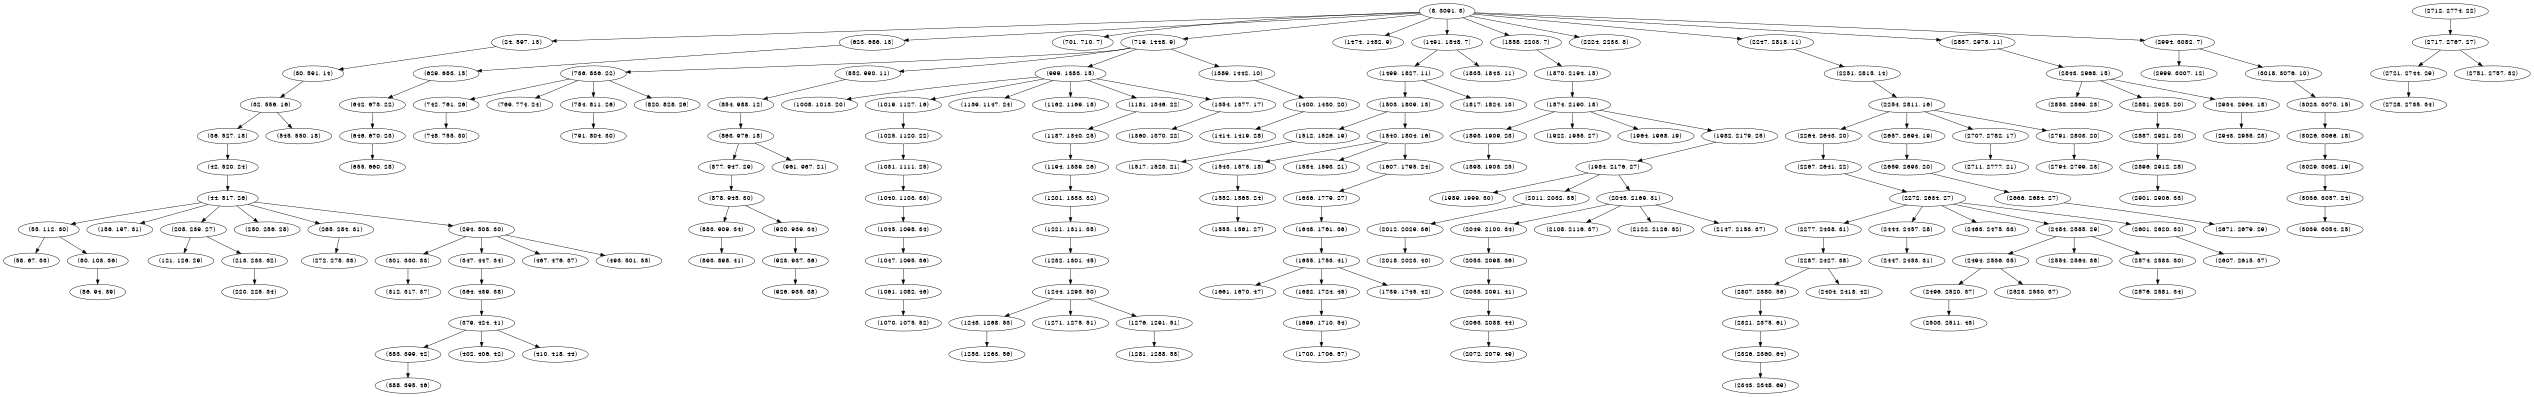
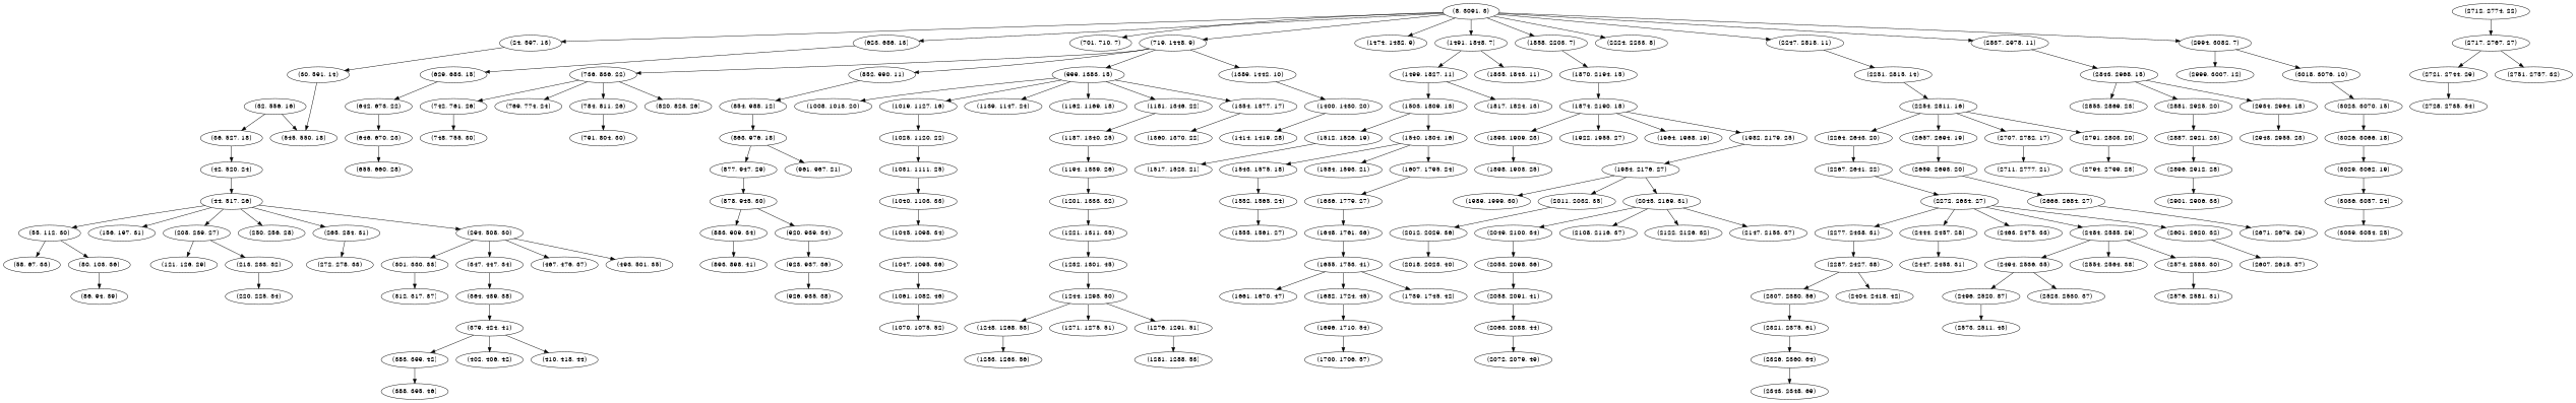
  digraph {
    "(8, 3091, 3)"
    "(24, 597, 13)"
    "(623, 686, 13)"
    "(701, 710, 7)"
    "(719, 1448, 9)"
    "(1474, 1482, 9)"
    "(1491, 1848, 7)"
    "(1858, 2203, 7)"
    "(2224, 2233, 8)"
    "(2247, 2818, 11)"
    "(2837, 2978, 11)"
    "(2994, 3082, 7)"
    "(30, 591, 14)"
    "(629, 683, 15)"
    "(736, 836, 22)"
    "(852, 990, 11)"
    "(999, 1383, 15)"
    "(1389, 1442, 10)"
    "(1499, 1827, 11)"
    "(1835, 1843, 11)"
    "(1870, 2194, 15)"
    "(2251, 2815, 14)"
    "(2843, 2968, 15)"
    "(2999, 3007, 12)"
    "(3018, 3076, 10)"
    "(32, 556, 16)"
    "(36, 527, 18)"
    "(545, 550, 18)"
    "(42, 520, 24)"
    "(44, 517, 26)"
    "(55, 112, 30)"
    "(156, 197, 31)"
    "(208, 239, 27)"
    "(250, 256, 28)"
    "(265, 284, 31)"
    "(294, 508, 30)"
    "(58, 67, 33)"
    "(80, 103, 36)"
    "(121, 126, 29)"
    "(213, 233, 32)"
    "(272, 278, 33)"
    "(301, 330, 33)"
    "(347, 447, 34)"
    "(467, 476, 37)"
    "(493, 501, 35)"
    "(86, 94, 39)"
    "(220, 225, 34)"
    "(312, 317, 37)"
    "(364, 439, 38)"
    "(379, 424, 41)"
    "(383, 399, 42)"
    "(402, 406, 42)"
    "(410, 418, 44)"
    "(388, 395, 46)"
    "(642, 673, 22)"
    "(646, 670, 23)"
    "(655, 660, 28)"
    "(742, 761, 26)"
    "(769, 774, 24)"
    "(784, 811, 26)"
    "(820, 828, 26)"
    "(854, 988, 12)"
    "(1008, 1013, 20)"
    "(1019, 1127, 16)"
    "(1139, 1147, 24)"
    "(1162, 1169, 18)"
    "(1181, 1346, 22)"
    "(1354, 1377, 17)"
    "(1400, 1430, 20)"
    "(748, 755, 30)"
    "(791, 804, 30)"
    "(863, 976, 18)"
    "(877, 947, 29)"
    "(961, 967, 21)"
    "(878, 945, 30)"
    "(883, 909, 34)"
    "(920, 939, 34)"
    "(893, 898, 41)"
    "(923, 937, 36)"
    "(926, 935, 38)"
    "(1025, 1120, 22)"
    "(1187, 1340, 25)"
    "(1360, 1370, 22)"
    "(1031, 1111, 25)"
    "(1040, 1103, 33)"
    "(1045, 1098, 34)"
    "(1047, 1095, 36)"
    "(1061, 1082, 46)"
    "(1070, 1075, 52)"
    "(1194, 1339, 26)"
    "(1201, 1333, 32)"
    "(1221, 1311, 35)"
    "(1232, 1301, 45)"
    "(1244, 1293, 50)"
    "(1248, 1268, 53)"
    "(1271, 1275, 51)"
    "(1276, 1291, 51)"
    "(1253, 1263, 56)"
    "(1281, 1288, 53)"
    "(1414, 1419, 28)"
    "(1503, 1809, 13)"
    "(1817, 1824, 13)"
    "(1512, 1526, 19)"
    "(1540, 1804, 16)"
    "(1517, 1523, 21)"
    "(1543, 1575, 18)"
    "(1584, 1593, 21)"
    "(1607, 1795, 24)"
    "(1552, 1565, 24)"
    "(1636, 1779, 27)"
    "(1555, 1561, 27)"
    "(1648, 1761, 36)"
    "(1655, 1753, 41)"
    "(1661, 1670, 47)"
    "(1682, 1724, 45)"
    "(1739, 1745, 42)"
    "(1696, 1710, 54)"
    "(1700, 1706, 57)"
    "(1874, 2190, 18)"
    "(1893, 1909, 23)"
    "(1922, 1955, 27)"
    "(1964, 1968, 19)"
    "(1982, 2179, 25)"
    "(1898, 1903, 25)"
    "(1984, 2176, 27)"
    "(1989, 1999, 30)"
    "(2011, 2032, 35)"
    "(2045, 2169, 31)"
    "(2012, 2029, 36)"
    "(2049, 2100, 34)"
    "(2108, 2116, 37)"
    "(2122, 2126, 32)"
    "(2147, 2153, 37)"
    "(2018, 2023, 40)"
    "(2053, 2098, 36)"
    "(2058, 2091, 41)"
    "(2063, 2088, 44)"
    "(2072, 2079, 49)"
    "(2254, 2811, 16)"
    "(2264, 2643, 20)"
    "(2657, 2694, 19)"
    "(2707, 2782, 17)"
    "(2791, 2803, 20)"
    "(2267, 2641, 22)"
    "(2659, 2693, 20)"
    "(2711, 2777, 21)"
    "(2794, 2799, 23)"
    "(2272, 2634, 27)"
    "(2277, 2438, 31)"
    "(2444, 2457, 28)"
    "(2463, 2475, 33)"
    "(2484, 2585, 29)"
    "(2601, 2620, 32)"
    "(2287, 2427, 38)"
    "(2447, 2453, 31)"
    "(2494, 2536, 35)"
    "(2554, 2564, 38)"
    "(2574, 2583, 30)"
    "(2607, 2615, 37)"
    "(2307, 2380, 56)"
    "(2404, 2418, 42)"
    "(2321, 2375, 61)"
    "(2326, 2360, 64)"
    "(2343, 2348, 69)"
    "(2496, 2520, 37)"
    "(2523, 2530, 37)"
-   "(2576, 2581, 31)" [label="(2576, 2581, 34)"]
-   "(2503, 2511, 43)"
+   "(2576, 2581, 31)"
+   "(2503, 2511, 43)" [label="(2573, 2511, 43)"]
    "(2666, 2684, 27)"
    "(2671, 2679, 29)"
    "(2712, 2774, 22)"
    "(2717, 2767, 27)"
    "(2721, 2744, 29)"
    "(2751, 2757, 32)"
    "(2728, 2735, 34)"
    "(2853, 2869, 23)"
    "(2881, 2925, 20)"
    "(2934, 2964, 18)"
    "(2887, 2921, 23)"
    "(2943, 2955, 23)"
    "(2896, 2912, 28)"
    "(2901, 2906, 33)"
    "(3023, 3070, 15)"
    "(3026, 3066, 18)"
    "(3029, 3062, 19)"
    "(3036, 3057, 24)"
    "(3039, 3054, 25)"
    "(8, 3091, 3)" -> "(24, 597, 13)"
    "(8, 3091, 3)" -> "(623, 686, 13)"
    "(8, 3091, 3)" -> "(701, 710, 7)"
    "(8, 3091, 3)" -> "(719, 1448, 9)"
    "(8, 3091, 3)" -> "(1474, 1482, 9)"
    "(8, 3091, 3)" -> "(1491, 1848, 7)"
    "(8, 3091, 3)" -> "(1858, 2203, 7)"
    "(8, 3091, 3)" -> "(2224, 2233, 8)"
    "(8, 3091, 3)" -> "(2247, 2818, 11)"
    "(8, 3091, 3)" -> "(2837, 2978, 11)"
    "(8, 3091, 3)" -> "(2994, 3082, 7)"
    "(24, 597, 13)" -> "(30, 591, 14)"
    "(623, 686, 13)" -> "(629, 683, 15)"
    "(719, 1448, 9)" -> "(736, 836, 22)"
    "(719, 1448, 9)" -> "(852, 990, 11)"
    "(719, 1448, 9)" -> "(999, 1383, 15)"
    "(719, 1448, 9)" -> "(1389, 1442, 10)"
    "(1491, 1848, 7)" -> "(1499, 1827, 11)"
    "(1491, 1848, 7)" -> "(1835, 1843, 11)"
    "(1858, 2203, 7)" -> "(1870, 2194, 15)"
    "(2247, 2818, 11)" -> "(2251, 2815, 14)"
    "(2837, 2978, 11)" -> "(2843, 2968, 15)"
    "(2994, 3082, 7)" -> "(2999, 3007, 12)"
    "(2994, 3082, 7)" -> "(3018, 3076, 10)"
-   "(30, 591, 14)" -> "(32, 556, 16)"
+   "(30, 591, 14)" -> "(545, 550, 18)"
    "(629, 683, 15)" -> "(642, 673, 22)"
    "(736, 836, 22)" -> "(742, 761, 26)"
    "(736, 836, 22)" -> "(769, 774, 24)"
    "(736, 836, 22)" -> "(784, 811, 26)"
    "(736, 836, 22)" -> "(820, 828, 26)"
    "(852, 990, 11)" -> "(854, 988, 12)"
    "(999, 1383, 15)" -> "(1008, 1013, 20)"
    "(999, 1383, 15)" -> "(1019, 1127, 16)"
    "(999, 1383, 15)" -> "(1139, 1147, 24)"
    "(999, 1383, 15)" -> "(1162, 1169, 18)"
    "(999, 1383, 15)" -> "(1181, 1346, 22)"
    "(999, 1383, 15)" -> "(1354, 1377, 17)"
    "(1389, 1442, 10)" -> "(1400, 1430, 20)"
    "(1499, 1827, 11)" -> "(1503, 1809, 13)"
    "(1499, 1827, 11)" -> "(1817, 1824, 13)"
    "(1870, 2194, 15)" -> "(1874, 2190, 18)"
    "(2251, 2815, 14)" -> "(2254, 2811, 16)"
    "(2843, 2968, 15)" -> "(2853, 2869, 23)"
    "(2843, 2968, 15)" -> "(2881, 2925, 20)"
    "(2843, 2968, 15)" -> "(2934, 2964, 18)"
    "(3018, 3076, 10)" -> "(3023, 3070, 15)"
    "(32, 556, 16)" -> "(36, 527, 18)"
    "(32, 556, 16)" -> "(545, 550, 18)"
    "(36, 527, 18)" -> "(42, 520, 24)"
    "(42, 520, 24)" -> "(44, 517, 26)"
    "(44, 517, 26)" -> "(55, 112, 30)"
    "(44, 517, 26)" -> "(156, 197, 31)"
    "(44, 517, 26)" -> "(208, 239, 27)"
    "(44, 517, 26)" -> "(250, 256, 28)"
    "(44, 517, 26)" -> "(265, 284, 31)"
    "(44, 517, 26)" -> "(294, 508, 30)"
    "(55, 112, 30)" -> "(58, 67, 33)"
    "(55, 112, 30)" -> "(80, 103, 36)"
    "(208, 239, 27)" -> "(121, 126, 29)"
    "(208, 239, 27)" -> "(213, 233, 32)"
    "(265, 284, 31)" -> "(272, 278, 33)"
    "(294, 508, 30)" -> "(301, 330, 33)"
    "(294, 508, 30)" -> "(347, 447, 34)"
    "(294, 508, 30)" -> "(467, 476, 37)"
    "(294, 508, 30)" -> "(493, 501, 35)"
    "(80, 103, 36)" -> "(86, 94, 39)"
    "(213, 233, 32)" -> "(220, 225, 34)"
    "(301, 330, 33)" -> "(312, 317, 37)"
    "(347, 447, 34)" -> "(364, 439, 38)"
    "(364, 439, 38)" -> "(379, 424, 41)"
    "(379, 424, 41)" -> "(383, 399, 42)"
    "(379, 424, 41)" -> "(402, 406, 42)"
    "(379, 424, 41)" -> "(410, 418, 44)"
    "(383, 399, 42)" -> "(388, 395, 46)"
    "(642, 673, 22)" -> "(646, 670, 23)"
    "(646, 670, 23)" -> "(655, 660, 28)"
    "(742, 761, 26)" -> "(748, 755, 30)"
    "(784, 811, 26)" -> "(791, 804, 30)"
    "(854, 988, 12)" -> "(863, 976, 18)"
    "(1019, 1127, 16)" -> "(1025, 1120, 22)"
    "(1181, 1346, 22)" -> "(1187, 1340, 25)"
    "(1354, 1377, 17)" -> "(1360, 1370, 22)"
    "(1400, 1430, 20)" -> "(1414, 1419, 28)"
    "(863, 976, 18)" -> "(877, 947, 29)"
    "(863, 976, 18)" -> "(961, 967, 21)"
    "(877, 947, 29)" -> "(878, 945, 30)"
    "(878, 945, 30)" -> "(883, 909, 34)"
    "(878, 945, 30)" -> "(920, 939, 34)"
    "(883, 909, 34)" -> "(893, 898, 41)"
    "(920, 939, 34)" -> "(923, 937, 36)"
    "(923, 937, 36)" -> "(926, 935, 38)"
    "(1025, 1120, 22)" -> "(1031, 1111, 25)"
    "(1187, 1340, 25)" -> "(1194, 1339, 26)"
    "(1031, 1111, 25)" -> "(1040, 1103, 33)"
    "(1040, 1103, 33)" -> "(1045, 1098, 34)"
-   "(1045, 1098, 34)" -> "(1047, 1095, 36)"
    "(1047, 1095, 36)" -> "(1061, 1082, 46)"
    "(1061, 1082, 46)" -> "(1070, 1075, 52)"
    "(1194, 1339, 26)" -> "(1201, 1333, 32)"
    "(1201, 1333, 32)" -> "(1221, 1311, 35)"
    "(1221, 1311, 35)" -> "(1232, 1301, 45)"
    "(1232, 1301, 45)" -> "(1244, 1293, 50)"
    "(1244, 1293, 50)" -> "(1248, 1268, 53)"
    "(1244, 1293, 50)" -> "(1271, 1275, 51)"
    "(1244, 1293, 50)" -> "(1276, 1291, 51)"
    "(1248, 1268, 53)" -> "(1253, 1263, 56)"
    "(1276, 1291, 51)" -> "(1281, 1288, 53)"
    "(1503, 1809, 13)" -> "(1512, 1526, 19)"
    "(1503, 1809, 13)" -> "(1540, 1804, 16)"
    "(1512, 1526, 19)" -> "(1517, 1523, 21)"
    "(1540, 1804, 16)" -> "(1543, 1575, 18)"
    "(1540, 1804, 16)" -> "(1584, 1593, 21)"
    "(1540, 1804, 16)" -> "(1607, 1795, 24)"
    "(1543, 1575, 18)" -> "(1552, 1565, 24)"
    "(1607, 1795, 24)" -> "(1636, 1779, 27)"
    "(1552, 1565, 24)" -> "(1555, 1561, 27)"
    "(1636, 1779, 27)" -> "(1648, 1761, 36)"
    "(1648, 1761, 36)" -> "(1655, 1753, 41)"
    "(1655, 1753, 41)" -> "(1661, 1670, 47)"
    "(1655, 1753, 41)" -> "(1682, 1724, 45)"
    "(1655, 1753, 41)" -> "(1739, 1745, 42)"
    "(1682, 1724, 45)" -> "(1696, 1710, 54)"
    "(1696, 1710, 54)" -> "(1700, 1706, 57)"
    "(1874, 2190, 18)" -> "(1893, 1909, 23)"
    "(1874, 2190, 18)" -> "(1922, 1955, 27)"
    "(1874, 2190, 18)" -> "(1964, 1968, 19)"
    "(1874, 2190, 18)" -> "(1982, 2179, 25)"
    "(1893, 1909, 23)" -> "(1898, 1903, 25)"
    "(1982, 2179, 25)" -> "(1984, 2176, 27)"
    "(1984, 2176, 27)" -> "(1989, 1999, 30)"
    "(1984, 2176, 27)" -> "(2011, 2032, 35)"
    "(1984, 2176, 27)" -> "(2045, 2169, 31)"
    "(2011, 2032, 35)" -> "(2012, 2029, 36)"
    "(2045, 2169, 31)" -> "(2049, 2100, 34)"
    "(2045, 2169, 31)" -> "(2108, 2116, 37)"
    "(2045, 2169, 31)" -> "(2122, 2126, 32)"
    "(2045, 2169, 31)" -> "(2147, 2153, 37)"
    "(2012, 2029, 36)" -> "(2018, 2023, 40)"
    "(2049, 2100, 34)" -> "(2053, 2098, 36)"
    "(2053, 2098, 36)" -> "(2058, 2091, 41)"
    "(2058, 2091, 41)" -> "(2063, 2088, 44)"
    "(2063, 2088, 44)" -> "(2072, 2079, 49)"
    "(2254, 2811, 16)" -> "(2264, 2643, 20)"
    "(2254, 2811, 16)" -> "(2657, 2694, 19)"
    "(2254, 2811, 16)" -> "(2707, 2782, 17)"
    "(2254, 2811, 16)" -> "(2791, 2803, 20)"
    "(2264, 2643, 20)" -> "(2267, 2641, 22)"
    "(2657, 2694, 19)" -> "(2659, 2693, 20)"
    "(2707, 2782, 17)" -> "(2711, 2777, 21)"
    "(2791, 2803, 20)" -> "(2794, 2799, 23)"
    "(2267, 2641, 22)" -> "(2272, 2634, 27)"
    "(2659, 2693, 20)" -> "(2666, 2684, 27)"
    "(2272, 2634, 27)" -> "(2277, 2438, 31)"
    "(2272, 2634, 27)" -> "(2444, 2457, 28)"
    "(2272, 2634, 27)" -> "(2463, 2475, 33)"
    "(2272, 2634, 27)" -> "(2484, 2585, 29)"
    "(2272, 2634, 27)" -> "(2601, 2620, 32)"
    "(2277, 2438, 31)" -> "(2287, 2427, 38)"
    "(2444, 2457, 28)" -> "(2447, 2453, 31)"
    "(2484, 2585, 29)" -> "(2494, 2536, 35)"
    "(2484, 2585, 29)" -> "(2554, 2564, 38)"
    "(2484, 2585, 29)" -> "(2574, 2583, 30)"
    "(2601, 2620, 32)" -> "(2607, 2615, 37)"
    "(2287, 2427, 38)" -> "(2307, 2380, 56)"
    "(2287, 2427, 38)" -> "(2404, 2418, 42)"
    "(2494, 2536, 35)" -> "(2496, 2520, 37)"
    "(2494, 2536, 35)" -> "(2523, 2530, 37)"
    "(2574, 2583, 30)" -> "(2576, 2581, 31)"
    "(2307, 2380, 56)" -> "(2321, 2375, 61)"
    "(2321, 2375, 61)" -> "(2326, 2360, 64)"
    "(2326, 2360, 64)" -> "(2343, 2348, 69)"
    "(2496, 2520, 37)" -> "(2503, 2511, 43)"
    "(2666, 2684, 27)" -> "(2671, 2679, 29)"
    "(2712, 2774, 22)" -> "(2717, 2767, 27)"
    "(2717, 2767, 27)" -> "(2721, 2744, 29)"
    "(2717, 2767, 27)" -> "(2751, 2757, 32)"
    "(2721, 2744, 29)" -> "(2728, 2735, 34)"
    "(2881, 2925, 20)" -> "(2887, 2921, 23)"
    "(2934, 2964, 18)" -> "(2943, 2955, 23)"
    "(2887, 2921, 23)" -> "(2896, 2912, 28)"
    "(2896, 2912, 28)" -> "(2901, 2906, 33)"
    "(3023, 3070, 15)" -> "(3026, 3066, 18)"
    "(3026, 3066, 18)" -> "(3029, 3062, 19)"
    "(3029, 3062, 19)" -> "(3036, 3057, 24)"
    "(3036, 3057, 24)" -> "(3039, 3054, 25)"
  }
